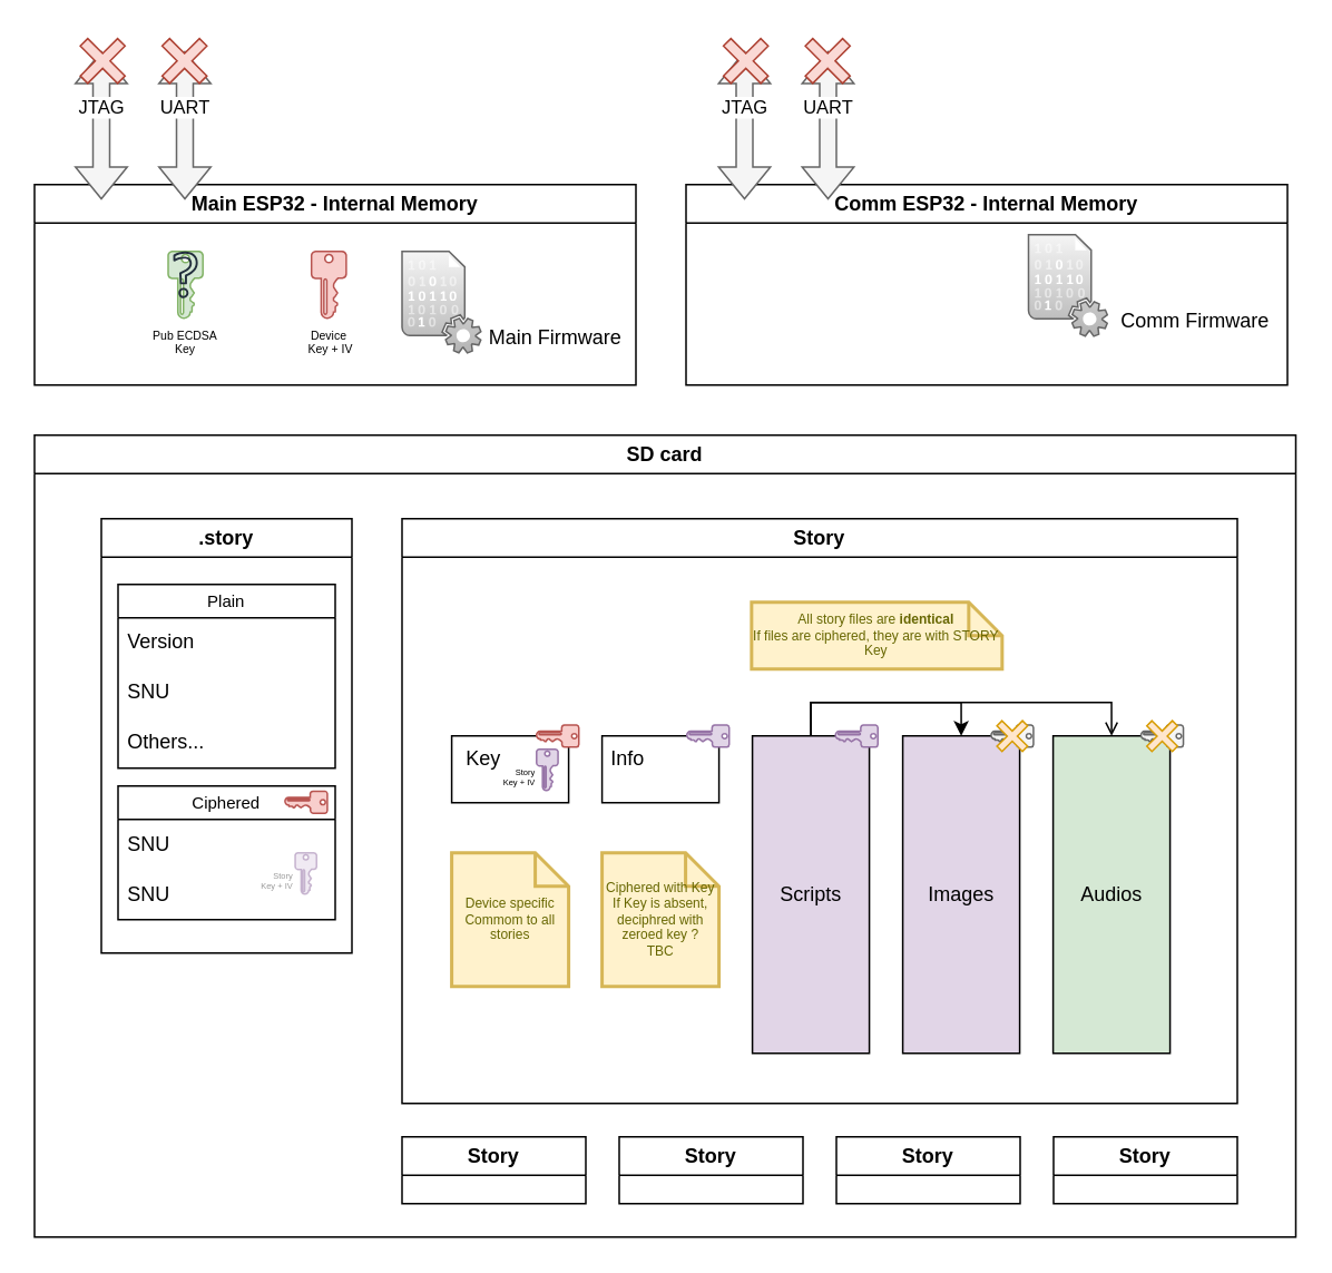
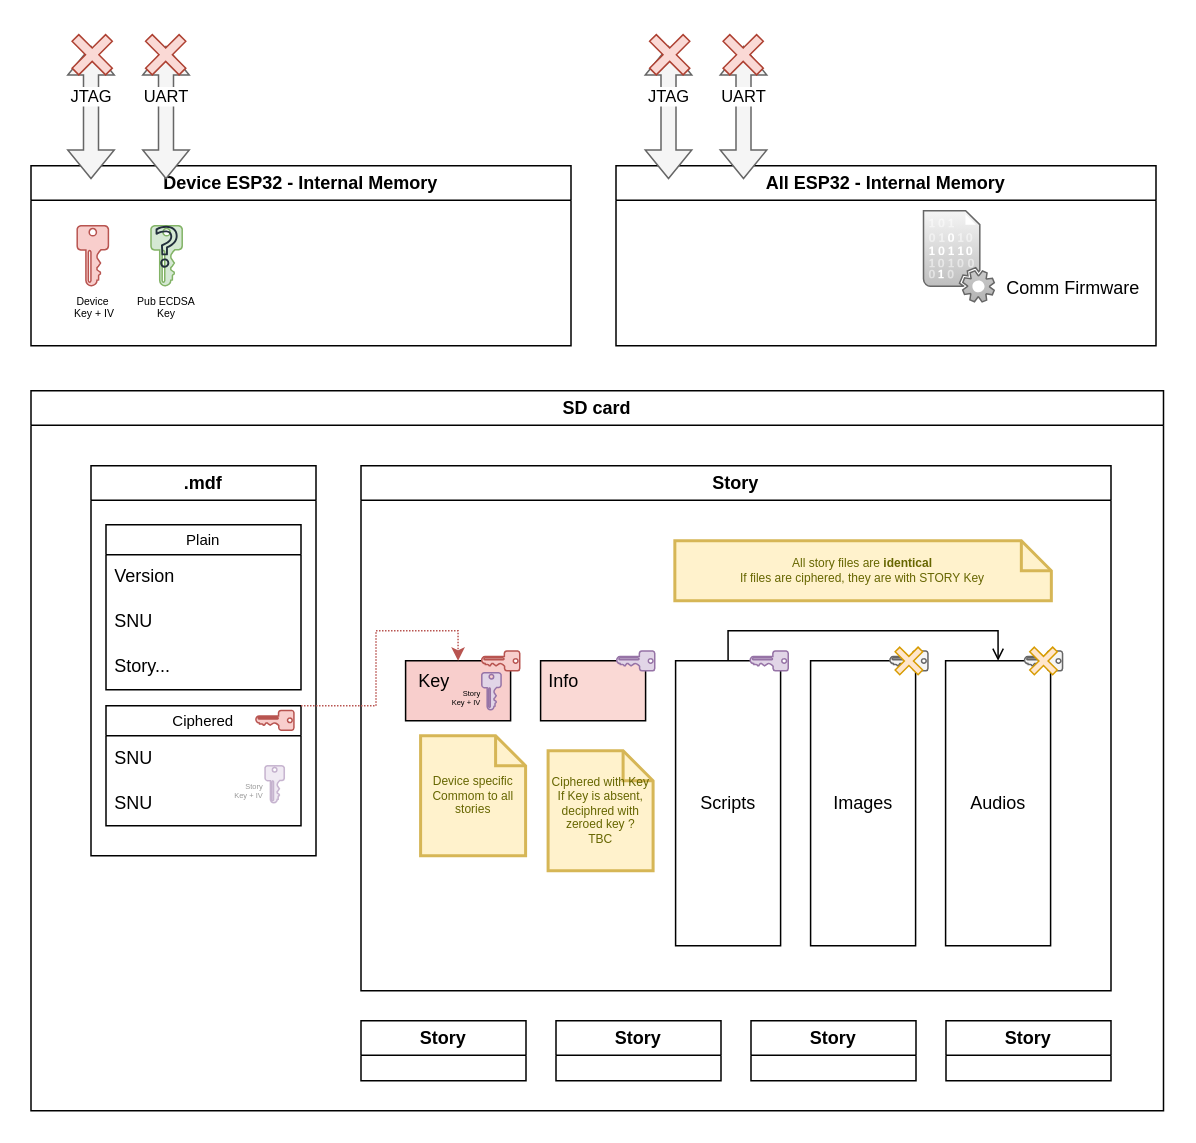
  <mxCell id="0" />
  <mxCell id="1" parent="0" />
  <mxCell id="2" value="SD card" style="swimlane;whiteSpace=wrap;html=1;" parent="1" vertex="1"><mxGeometry x="20" y="260" width="755" height="480" as="geometry" /></mxCell>
  <mxCell id="3" value="Story" style="swimlane;whiteSpace=wrap;html=1;" parent="2" vertex="1"><mxGeometry x="220" y="50" width="500" height="350" as="geometry"><mxRectangle x="295" y="115" width="70" height="30" as="alternateBounds" /></mxGeometry></mxCell>
- <mxCell id="4" value="&amp;nbsp; Key" style="rounded=0;whiteSpace=wrap;html=1;align=left;verticalAlign=top;" parent="3" vertex="1"><mxGeometry x="29.73" y="130" width="70" height="40" as="geometry" /></mxCell>
- <mxCell id="5" value="&amp;nbsp;Info" style="rounded=0;whiteSpace=wrap;html=1;align=left;verticalAlign=top;" parent="3" vertex="1"><mxGeometry x="119.73" y="130" width="70" height="40" as="geometry" /></mxCell>
- <mxCell id="6" value="Images" style="rounded=0;whiteSpace=wrap;html=1;fillColor=#e1d5e7;" parent="3" vertex="1"><mxGeometry x="299.73" y="130" width="70" height="190" as="geometry" /></mxCell>
- <mxCell id="7" style="edgeStyle=orthogonalEdgeStyle;rounded=0;orthogonalLoop=1;jettySize=auto;html=1;exitX=0.5;exitY=0;exitDx=0;exitDy=0;entryX=0.5;entryY=0;entryDx=0;entryDy=0;" parent="3" source="8" target="6" edge="1"><mxGeometry relative="1" as="geometry" /></mxCell>
- <mxCell id="8" value="Scripts" style="rounded=0;whiteSpace=wrap;html=1;fillColor=#e1d5e7;" parent="3" vertex="1"><mxGeometry x="209.73" y="130" width="70" height="190" as="geometry" /></mxCell>
- <mxCell id="9" value="Audios" style="rounded=0;whiteSpace=wrap;html=1;fillColor=#d5e8d4;" parent="3" vertex="1"><mxGeometry x="389.73" y="130" width="70" height="190" as="geometry" /></mxCell>
+ <mxCell id="4" value="&amp;nbsp; Key" style="rounded=0;whiteSpace=wrap;html=1;align=left;verticalAlign=top;fillColor=#f8cecc;" parent="3" vertex="1"><mxGeometry x="29.73" y="130" width="70" height="40" as="geometry" /></mxCell>
+ <mxCell id="5" value="&amp;nbsp;Info" style="rounded=0;whiteSpace=wrap;html=1;align=left;verticalAlign=top;fillColor=#fad9d5;" parent="3" vertex="1"><mxGeometry x="119.73" y="130" width="70" height="40" as="geometry" /></mxCell>
+ <mxCell id="6" value="Images" style="rounded=0;whiteSpace=wrap;html=1;" parent="3" vertex="1"><mxGeometry x="299.73" y="130" width="70" height="190" as="geometry" /></mxCell>
+ <mxCell id="8" value="Scripts" style="rounded=0;whiteSpace=wrap;html=1;" parent="3" vertex="1"><mxGeometry x="209.73" y="130" width="70" height="190" as="geometry" /></mxCell>
+ <mxCell id="9" value="Audios" style="rounded=0;whiteSpace=wrap;html=1;" parent="3" vertex="1"><mxGeometry x="389.73" y="130" width="70" height="190" as="geometry" /></mxCell>
  <mxCell id="10" style="edgeStyle=orthogonalEdgeStyle;rounded=0;orthogonalLoop=1;jettySize=auto;html=1;exitX=0.5;exitY=0;exitDx=0;exitDy=0;entryX=0.5;entryY=0;entryDx=0;entryDy=0;endArrow=open;" parent="3" source="8" target="9" edge="1"><mxGeometry relative="1" as="geometry" /></mxCell>
- <mxCell id="11" value="Device specific&lt;br style=&quot;font-size: 8px;&quot;&gt;Commom to all stories" style="shape=note;strokeWidth=2;fontSize=8;size=20;whiteSpace=wrap;html=1;fillColor=#fff2cc;strokeColor=#d6b656;fontColor=#666600;" parent="3" vertex="1"><mxGeometry x="29.73" y="200" width="70" height="80" as="geometry" /></mxCell>
- <mxCell id="12" value="Ciphered with Key&lt;br&gt;If Key is absent, deciphred with zeroed key ?&lt;br&gt;TBC" style="shape=note;strokeWidth=2;fontSize=8;size=20;whiteSpace=wrap;html=1;fillColor=#fff2cc;strokeColor=#d6b656;fontColor=#666600;" parent="3" vertex="1"><mxGeometry x="119.73" y="200" width="70" height="80" as="geometry" /></mxCell>
- <mxCell id="13" value="All story files are &lt;b&gt;identical&lt;/b&gt;&lt;br&gt;If files are ciphered, they are with STORY Key" style="shape=note;strokeWidth=2;fontSize=8;size=20;whiteSpace=wrap;html=1;fillColor=#fff2cc;strokeColor=#d6b656;fontColor=#666600;" parent="3" vertex="1"><mxGeometry x="209.23" y="50" width="150" height="40" as="geometry" /></mxCell>
+ <mxCell id="11" value="Device specific&lt;br style=&quot;font-size: 8px;&quot;&gt;Commom to all stories" style="shape=note;strokeWidth=2;fontSize=8;size=20;whiteSpace=wrap;html=1;fillColor=#fff2cc;strokeColor=#d6b656;fontColor=#666600;" parent="3" vertex="1"><mxGeometry x="39.73" y="180" width="70" height="80" as="geometry" /></mxCell>
+ <mxCell id="12" value="Ciphered with Key&lt;br&gt;If Key is absent, deciphred with zeroed key ?&lt;br&gt;TBC" style="shape=note;strokeWidth=2;fontSize=8;size=20;whiteSpace=wrap;html=1;fillColor=#fff2cc;strokeColor=#d6b656;fontColor=#666600;" parent="3" vertex="1"><mxGeometry x="124.73" y="190" width="70" height="80" as="geometry" /></mxCell>
+ <mxCell id="13" value="All story files are &lt;b&gt;identical&lt;/b&gt;&lt;br&gt;If files are ciphered, they are with STORY Key" style="shape=note;strokeWidth=2;fontSize=8;size=20;whiteSpace=wrap;html=1;fillColor=#fff2cc;strokeColor=#d6b656;fontColor=#666600;" parent="3" vertex="1"><mxGeometry x="209.23" y="50" width="251" height="40" as="geometry" /></mxCell>
  <mxCell id="14" value="" style="sketch=0;aspect=fixed;pointerEvents=1;shadow=0;dashed=0;html=1;strokeColor=#9673a6;labelPosition=center;verticalLabelPosition=bottom;verticalAlign=top;align=center;fillColor=#e1d5e7;shape=mxgraph.mscae.enterprise.key_permissions;fontSize=7;rotation=90;" parent="3" vertex="1"><mxGeometry x="265.53" y="117.42" width="13.2" height="25.39" as="geometry" /></mxCell>
  <mxCell id="15" value="" style="group" parent="3" vertex="1" connectable="0"><mxGeometry x="439.726" y="114.841" width="30.547" height="30.547" as="geometry" /></mxCell>
  <mxCell id="16" value="" style="sketch=0;aspect=fixed;pointerEvents=1;shadow=0;dashed=0;html=1;strokeColor=#666666;labelPosition=center;verticalLabelPosition=bottom;verticalAlign=top;align=center;fillColor=#f5f5f5;shape=mxgraph.mscae.enterprise.key_permissions;fontSize=7;rotation=90;fontColor=#333333;" parent="15" vertex="1"><mxGeometry x="8.674" y="2.579" width="13.2" height="25.39" as="geometry" /></mxCell>
  <mxCell id="17" value="" style="shape=cross;whiteSpace=wrap;html=1;rotation=45;fillColor=#ffe6cc;strokeColor=#d79b00;" parent="15" vertex="1"><mxGeometry x="4.474" y="4.474" width="21.6" height="21.6" as="geometry" /></mxCell>
  <mxCell id="18" value="Story&lt;br style=&quot;font-size: 5px;&quot;&gt;&amp;nbsp;Key + IV" style="sketch=0;aspect=fixed;pointerEvents=1;shadow=0;dashed=0;html=1;strokeColor=#9673a6;labelPosition=left;verticalLabelPosition=middle;verticalAlign=bottom;align=right;fillColor=#e1d5e7;shape=mxgraph.mscae.enterprise.key_permissions;fontSize=5;" parent="3" vertex="1"><mxGeometry x="80.53" y="137.97" width="12.85" height="24.72" as="geometry" /></mxCell>
  <mxCell id="19" value="" style="sketch=0;aspect=fixed;pointerEvents=1;shadow=0;dashed=0;html=1;strokeColor=#b85450;labelPosition=center;verticalLabelPosition=bottom;verticalAlign=top;align=center;fillColor=#f8cecc;shape=mxgraph.mscae.enterprise.key_permissions;fontSize=7;rotation=90;" parent="3" vertex="1"><mxGeometry x="86.53" y="117.42" width="13.2" height="25.39" as="geometry" /></mxCell>
  <mxCell id="20" value="" style="sketch=0;aspect=fixed;pointerEvents=1;shadow=0;dashed=0;html=1;strokeColor=#9673a6;labelPosition=center;verticalLabelPosition=bottom;verticalAlign=top;align=center;fillColor=#e1d5e7;shape=mxgraph.mscae.enterprise.key_permissions;fontSize=7;rotation=90;" parent="3" vertex="1"><mxGeometry x="176.53" y="117.42" width="13.2" height="25.39" as="geometry" /></mxCell>
  <mxCell id="21" value="" style="group" parent="3" vertex="1" connectable="0"><mxGeometry x="349.996" y="114.841" width="30.547" height="30.547" as="geometry" /></mxCell>
  <mxCell id="22" value="" style="sketch=0;aspect=fixed;pointerEvents=1;shadow=0;dashed=0;html=1;strokeColor=#666666;labelPosition=center;verticalLabelPosition=bottom;verticalAlign=top;align=center;fillColor=#f5f5f5;shape=mxgraph.mscae.enterprise.key_permissions;fontSize=7;rotation=90;fontColor=#333333;" parent="21" vertex="1"><mxGeometry x="8.674" y="2.579" width="13.2" height="25.39" as="geometry" /></mxCell>
  <mxCell id="23" value="" style="shape=cross;whiteSpace=wrap;html=1;rotation=45;fillColor=#ffe6cc;strokeColor=#d79b00;" parent="21" vertex="1"><mxGeometry x="4.474" y="4.474" width="21.6" height="21.6" as="geometry" /></mxCell>
- <mxCell id="24" value=".story" style="swimlane;whiteSpace=wrap;html=1;" parent="2" vertex="1"><mxGeometry x="40" y="50" width="150" height="260" as="geometry" /></mxCell>
+ <mxCell id="24" value=".mdf" style="swimlane;whiteSpace=wrap;html=1;" parent="2" vertex="1"><mxGeometry x="40" y="50" width="150" height="260" as="geometry" /></mxCell>
  <mxCell id="25" value="Plain" style="swimlane;fontStyle=0;childLayout=stackLayout;horizontal=1;startSize=20;horizontalStack=0;resizeParent=1;resizeParentMax=0;resizeLast=0;collapsible=1;marginBottom=0;whiteSpace=wrap;html=1;fontSize=10;" parent="24" vertex="1"><mxGeometry x="10" y="39.32" width="130" height="110" as="geometry" /></mxCell>
  <mxCell id="26" value="Version" style="text;strokeColor=none;fillColor=none;align=left;verticalAlign=middle;spacingLeft=4;spacingRight=4;overflow=hidden;points=[[0,0.5],[1,0.5]];portConstraint=eastwest;rotatable=0;whiteSpace=wrap;html=1;" parent="25" vertex="1"><mxGeometry y="20" width="130" height="30" as="geometry" /></mxCell>
  <mxCell id="27" value="SNU" style="text;strokeColor=none;fillColor=none;align=left;verticalAlign=middle;spacingLeft=4;spacingRight=4;overflow=hidden;points=[[0,0.5],[1,0.5]];portConstraint=eastwest;rotatable=0;whiteSpace=wrap;html=1;" parent="25" vertex="1"><mxGeometry y="50" width="130" height="30" as="geometry" /></mxCell>
- <mxCell id="28" value="Others..." style="text;strokeColor=none;fillColor=none;align=left;verticalAlign=middle;spacingLeft=4;spacingRight=4;overflow=hidden;points=[[0,0.5],[1,0.5]];portConstraint=eastwest;rotatable=0;whiteSpace=wrap;html=1;" parent="25" vertex="1"><mxGeometry y="80" width="130" height="30" as="geometry" /></mxCell>
+ <mxCell id="28" value="Story..." style="text;strokeColor=none;fillColor=none;align=left;verticalAlign=middle;spacingLeft=4;spacingRight=4;overflow=hidden;points=[[0,0.5],[1,0.5]];portConstraint=eastwest;rotatable=0;whiteSpace=wrap;html=1;" parent="25" vertex="1"><mxGeometry y="80" width="130" height="30" as="geometry" /></mxCell>
  <mxCell id="29" value="Ciphered" style="swimlane;fontStyle=0;childLayout=stackLayout;horizontal=1;startSize=20;horizontalStack=0;resizeParent=1;resizeParentMax=0;resizeLast=0;collapsible=1;marginBottom=0;whiteSpace=wrap;html=1;fontSize=10;" parent="24" vertex="1"><mxGeometry x="10" y="160" width="130" height="80" as="geometry" /></mxCell>
  <mxCell id="30" value="SNU" style="text;strokeColor=none;fillColor=none;align=left;verticalAlign=middle;spacingLeft=4;spacingRight=4;overflow=hidden;points=[[0,0.5],[1,0.5]];portConstraint=eastwest;rotatable=0;whiteSpace=wrap;html=1;" parent="29" vertex="1"><mxGeometry y="20" width="130" height="30" as="geometry" /></mxCell>
  <mxCell id="31" value="SNU" style="text;strokeColor=none;fillColor=none;align=left;verticalAlign=middle;spacingLeft=4;spacingRight=4;overflow=hidden;points=[[0,0.5],[1,0.5]];portConstraint=eastwest;rotatable=0;whiteSpace=wrap;html=1;" parent="29" vertex="1"><mxGeometry y="50" width="130" height="30" as="geometry" /></mxCell>
  <mxCell id="32" value="Story" style="swimlane;whiteSpace=wrap;html=1;" parent="2" vertex="1"><mxGeometry x="350" y="420" width="110" height="40" as="geometry"><mxRectangle x="255" y="415.06" width="70" height="30" as="alternateBounds" /></mxGeometry></mxCell>
  <mxCell id="33" value="Story" style="swimlane;whiteSpace=wrap;html=1;" parent="2" vertex="1"><mxGeometry x="220" y="420" width="110" height="40" as="geometry"><mxRectangle x="255" y="415.06" width="70" height="30" as="alternateBounds" /></mxGeometry></mxCell>
  <mxCell id="34" value="Story" style="swimlane;whiteSpace=wrap;html=1;" parent="2" vertex="1"><mxGeometry x="610" y="420" width="110" height="40" as="geometry"><mxRectangle x="255" y="415.06" width="70" height="30" as="alternateBounds" /></mxGeometry></mxCell>
  <mxCell id="35" value="Story" style="swimlane;whiteSpace=wrap;html=1;" parent="2" vertex="1"><mxGeometry x="480" y="420" width="110" height="40" as="geometry"><mxRectangle x="255" y="415.06" width="70" height="30" as="alternateBounds" /></mxGeometry></mxCell>
+ <mxCell id="36" style="edgeStyle=orthogonalEdgeStyle;rounded=0;orthogonalLoop=1;jettySize=auto;html=1;exitX=1;exitY=0;exitDx=0;exitDy=0;entryX=0.5;entryY=0;entryDx=0;entryDy=0;dashed=1;dashPattern=1 1;fillColor=#f8cecc;strokeColor=#b85450;" parent="2" source="29" target="4" edge="1"><mxGeometry relative="1" as="geometry"><Array as="points"><mxPoint x="230" y="210" /><mxPoint x="230" y="160" /><mxPoint x="285" y="160" /><mxPoint x="285" y="180" /></Array></mxGeometry></mxCell>
  <mxCell id="37" value="Story&lt;br style=&quot;font-size: 5px;&quot;&gt;&amp;nbsp;Key + IV" style="sketch=0;aspect=fixed;pointerEvents=1;shadow=0;dashed=0;html=1;strokeColor=#9673a6;labelPosition=left;verticalLabelPosition=middle;verticalAlign=bottom;align=right;fillColor=#e1d5e7;shape=mxgraph.mscae.enterprise.key_permissions;fontSize=5;opacity=50;fontColor=#999999;" parent="2" vertex="1"><mxGeometry x="156.0" y="250" width="12.85" height="24.72" as="geometry" /></mxCell>
- <mxCell id="38" value="Main ESP32 - Internal Memory" style="swimlane;whiteSpace=wrap;html=1;" parent="1" vertex="1"><mxGeometry x="20" y="110" width="360" height="120" as="geometry" /></mxCell>
- <mxCell id="39" value="Device&lt;br&gt;&amp;nbsp;Key + IV" style="sketch=0;aspect=fixed;pointerEvents=1;shadow=0;dashed=0;html=1;strokeColor=#b85450;labelPosition=center;verticalLabelPosition=bottom;verticalAlign=top;align=center;fillColor=#f8cecc;shape=mxgraph.mscae.enterprise.key_permissions;fontSize=7;" parent="38" vertex="1"><mxGeometry x="165.8" y="40" width="20.8" height="40" as="geometry" /></mxCell>
- <mxCell id="40" value="&amp;nbsp;Main Firmware" style="shadow=0;dashed=0;html=1;strokeColor=#666666;fillColor=#f5f5f5;labelPosition=right;verticalLabelPosition=middle;verticalAlign=bottom;align=left;outlineConnect=0;shape=mxgraph.veeam.data_file;gradientColor=#b3b3b3;" parent="38" vertex="1"><mxGeometry x="220" y="40" width="47.2" height="60.8" as="geometry" /></mxCell>
+ <mxCell id="38" value="Device ESP32 - Internal Memory" style="swimlane;whiteSpace=wrap;html=1;" parent="1" vertex="1"><mxGeometry x="20" y="110" width="360" height="120" as="geometry" /></mxCell>
+ <mxCell id="39" value="Device&lt;br&gt;&amp;nbsp;Key + IV" style="sketch=0;aspect=fixed;pointerEvents=1;shadow=0;dashed=0;html=1;strokeColor=#b85450;labelPosition=center;verticalLabelPosition=bottom;verticalAlign=top;align=center;fillColor=#f8cecc;shape=mxgraph.mscae.enterprise.key_permissions;fontSize=7;" parent="38" vertex="1"><mxGeometry x="30.8" y="40" width="20.8" height="40" as="geometry" /></mxCell>
  <mxCell id="41" value="Pub ECDSA&lt;br&gt;Key" style="sketch=0;aspect=fixed;pointerEvents=1;shadow=0;dashed=0;html=1;strokeColor=#82b366;labelPosition=center;verticalLabelPosition=bottom;verticalAlign=top;align=center;fillColor=#d5e8d4;shape=mxgraph.mscae.enterprise.key_permissions;fontSize=7;" parent="38" vertex="1"><mxGeometry x="80" y="40" width="20.8" height="40" as="geometry" /></mxCell>
  <mxCell id="42" value="" style="sketch=0;outlineConnect=0;fontColor=#232F3E;gradientColor=none;fillColor=#232F3D;strokeColor=none;dashed=0;verticalLabelPosition=bottom;verticalAlign=top;align=center;html=1;fontSize=12;fontStyle=0;aspect=fixed;pointerEvents=1;shape=mxgraph.aws4.question;" parent="38" vertex="1"><mxGeometry x="83.05" y="40" width="14.71" height="28" as="geometry" /></mxCell>
  <mxCell id="43" value="" style="sketch=0;aspect=fixed;pointerEvents=1;shadow=0;dashed=0;html=1;strokeColor=#b85450;labelPosition=center;verticalLabelPosition=bottom;verticalAlign=top;align=center;fillColor=#f8cecc;shape=mxgraph.mscae.enterprise.key_permissions;fontSize=7;rotation=90;" parent="1" vertex="1"><mxGeometry x="176" y="467" width="13.2" height="25.39" as="geometry" /></mxCell>
- <mxCell id="44" value="Comm ESP32 - Internal Memory" style="swimlane;whiteSpace=wrap;html=1;" parent="1" vertex="1"><mxGeometry x="410" y="110" width="360" height="120" as="geometry" /></mxCell>
+ <mxCell id="44" value="All ESP32 - Internal Memory" style="swimlane;whiteSpace=wrap;html=1;" parent="1" vertex="1"><mxGeometry x="410" y="110" width="360" height="120" as="geometry" /></mxCell>
  <mxCell id="45" value="&amp;nbsp; Comm Firmware" style="shadow=0;dashed=0;html=1;strokeColor=#666666;fillColor=#f5f5f5;labelPosition=right;verticalLabelPosition=middle;verticalAlign=bottom;align=left;outlineConnect=0;shape=mxgraph.veeam.data_file;gradientColor=#b3b3b3;" parent="44" vertex="1"><mxGeometry x="205" y="30" width="47.2" height="60.8" as="geometry" /></mxCell>
  <mxCell id="46" value="JTAG" style="shape=flexArrow;endArrow=classic;startArrow=classic;html=1;rounded=0;fillColor=#f5f5f5;strokeColor=#666666;" parent="1" edge="1"><mxGeometry x="0.24" width="100" height="100" relative="1" as="geometry"><mxPoint x="60" y="119" as="sourcePoint" /><mxPoint x="60" y="30" as="targetPoint" /><mxPoint as="offset" /></mxGeometry></mxCell>
  <mxCell id="47" value="UART" style="shape=flexArrow;endArrow=classic;startArrow=classic;html=1;rounded=0;fillColor=#f5f5f5;strokeColor=#666666;" parent="1" edge="1"><mxGeometry x="0.24" width="100" height="100" relative="1" as="geometry"><mxPoint x="110" y="119" as="sourcePoint" /><mxPoint x="110" y="30" as="targetPoint" /><mxPoint as="offset" /></mxGeometry></mxCell>
  <mxCell id="48" value="" style="shape=cross;whiteSpace=wrap;html=1;rotation=45;fillColor=#fad9d5;strokeColor=#ae4132;" parent="1" vertex="1"><mxGeometry x="45" y="20.2" width="31.59" height="31.59" as="geometry" /></mxCell>
  <mxCell id="49" value="" style="shape=cross;whiteSpace=wrap;html=1;rotation=45;fillColor=#fad9d5;strokeColor=#ae4132;" parent="1" vertex="1"><mxGeometry x="94" y="20.2" width="31.59" height="31.59" as="geometry" /></mxCell>
  <mxCell id="50" value="JTAG" style="shape=flexArrow;endArrow=classic;startArrow=classic;html=1;rounded=0;fillColor=#f5f5f5;strokeColor=#666666;" parent="1" edge="1"><mxGeometry x="0.24" width="100" height="100" relative="1" as="geometry"><mxPoint x="445" y="119" as="sourcePoint" /><mxPoint x="445" y="30" as="targetPoint" /><mxPoint as="offset" /></mxGeometry></mxCell>
  <mxCell id="51" value="UART" style="shape=flexArrow;endArrow=classic;startArrow=classic;html=1;rounded=0;fillColor=#f5f5f5;strokeColor=#666666;" parent="1" edge="1"><mxGeometry x="0.24" width="100" height="100" relative="1" as="geometry"><mxPoint x="495" y="119" as="sourcePoint" /><mxPoint x="495" y="30" as="targetPoint" /><mxPoint as="offset" /></mxGeometry></mxCell>
  <mxCell id="52" value="" style="shape=cross;whiteSpace=wrap;html=1;rotation=45;fillColor=#fad9d5;strokeColor=#ae4132;" parent="1" vertex="1"><mxGeometry x="430" y="20.2" width="31.59" height="31.59" as="geometry" /></mxCell>
  <mxCell id="53" value="" style="shape=cross;whiteSpace=wrap;html=1;rotation=45;fillColor=#fad9d5;strokeColor=#ae4132;" parent="1" vertex="1"><mxGeometry x="479" y="20.2" width="31.59" height="31.59" as="geometry" /></mxCell>
